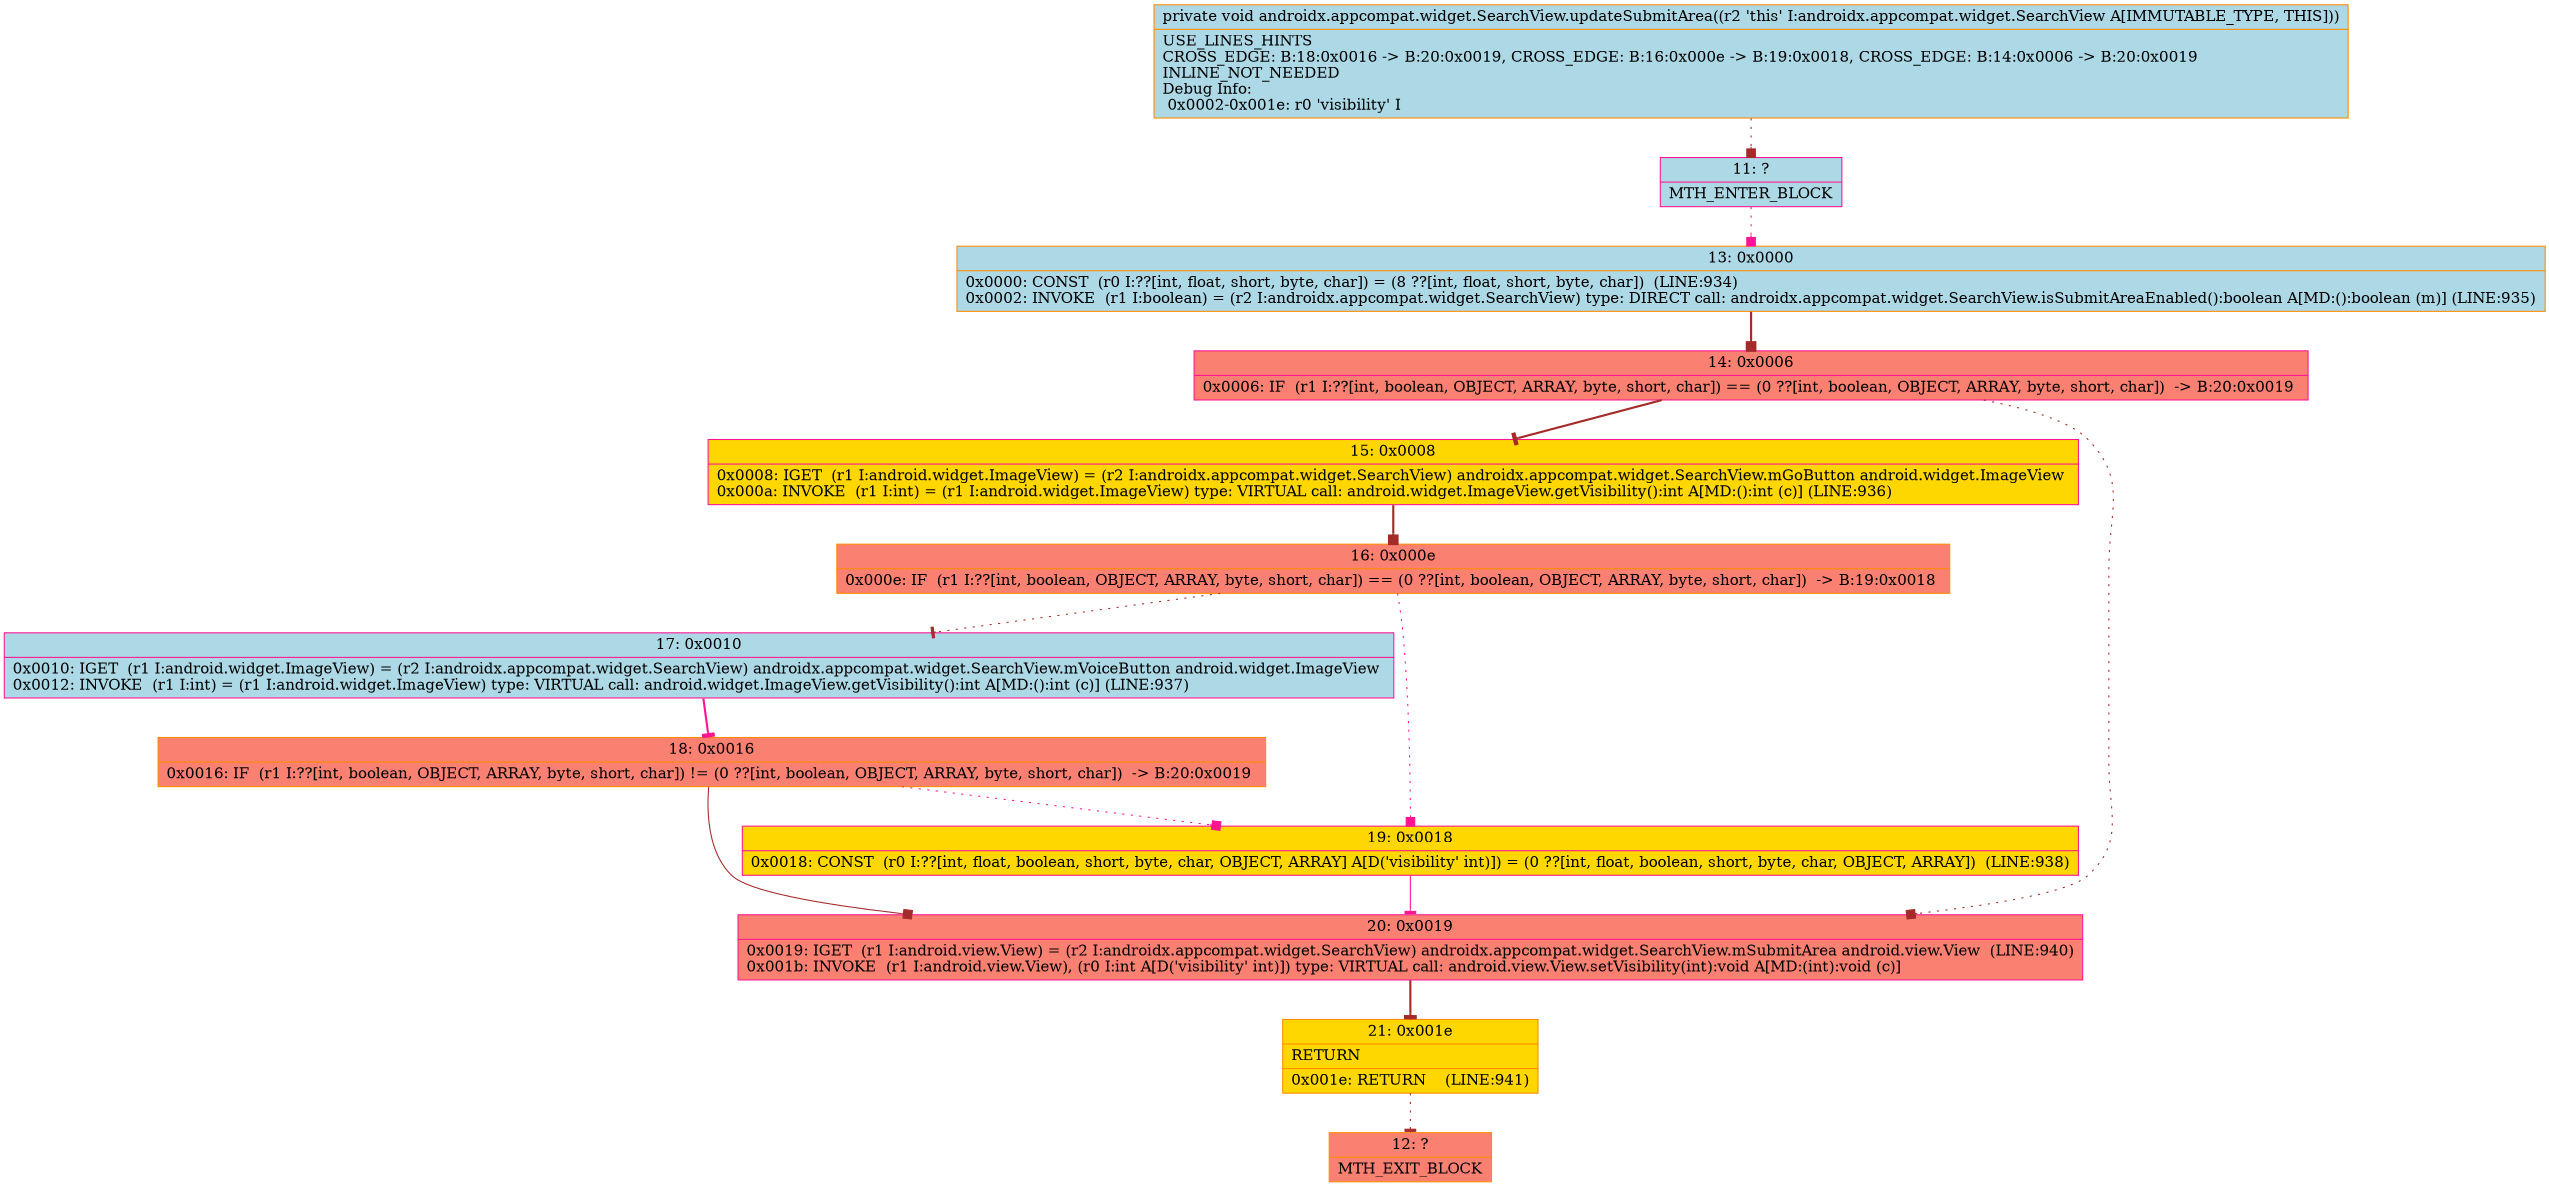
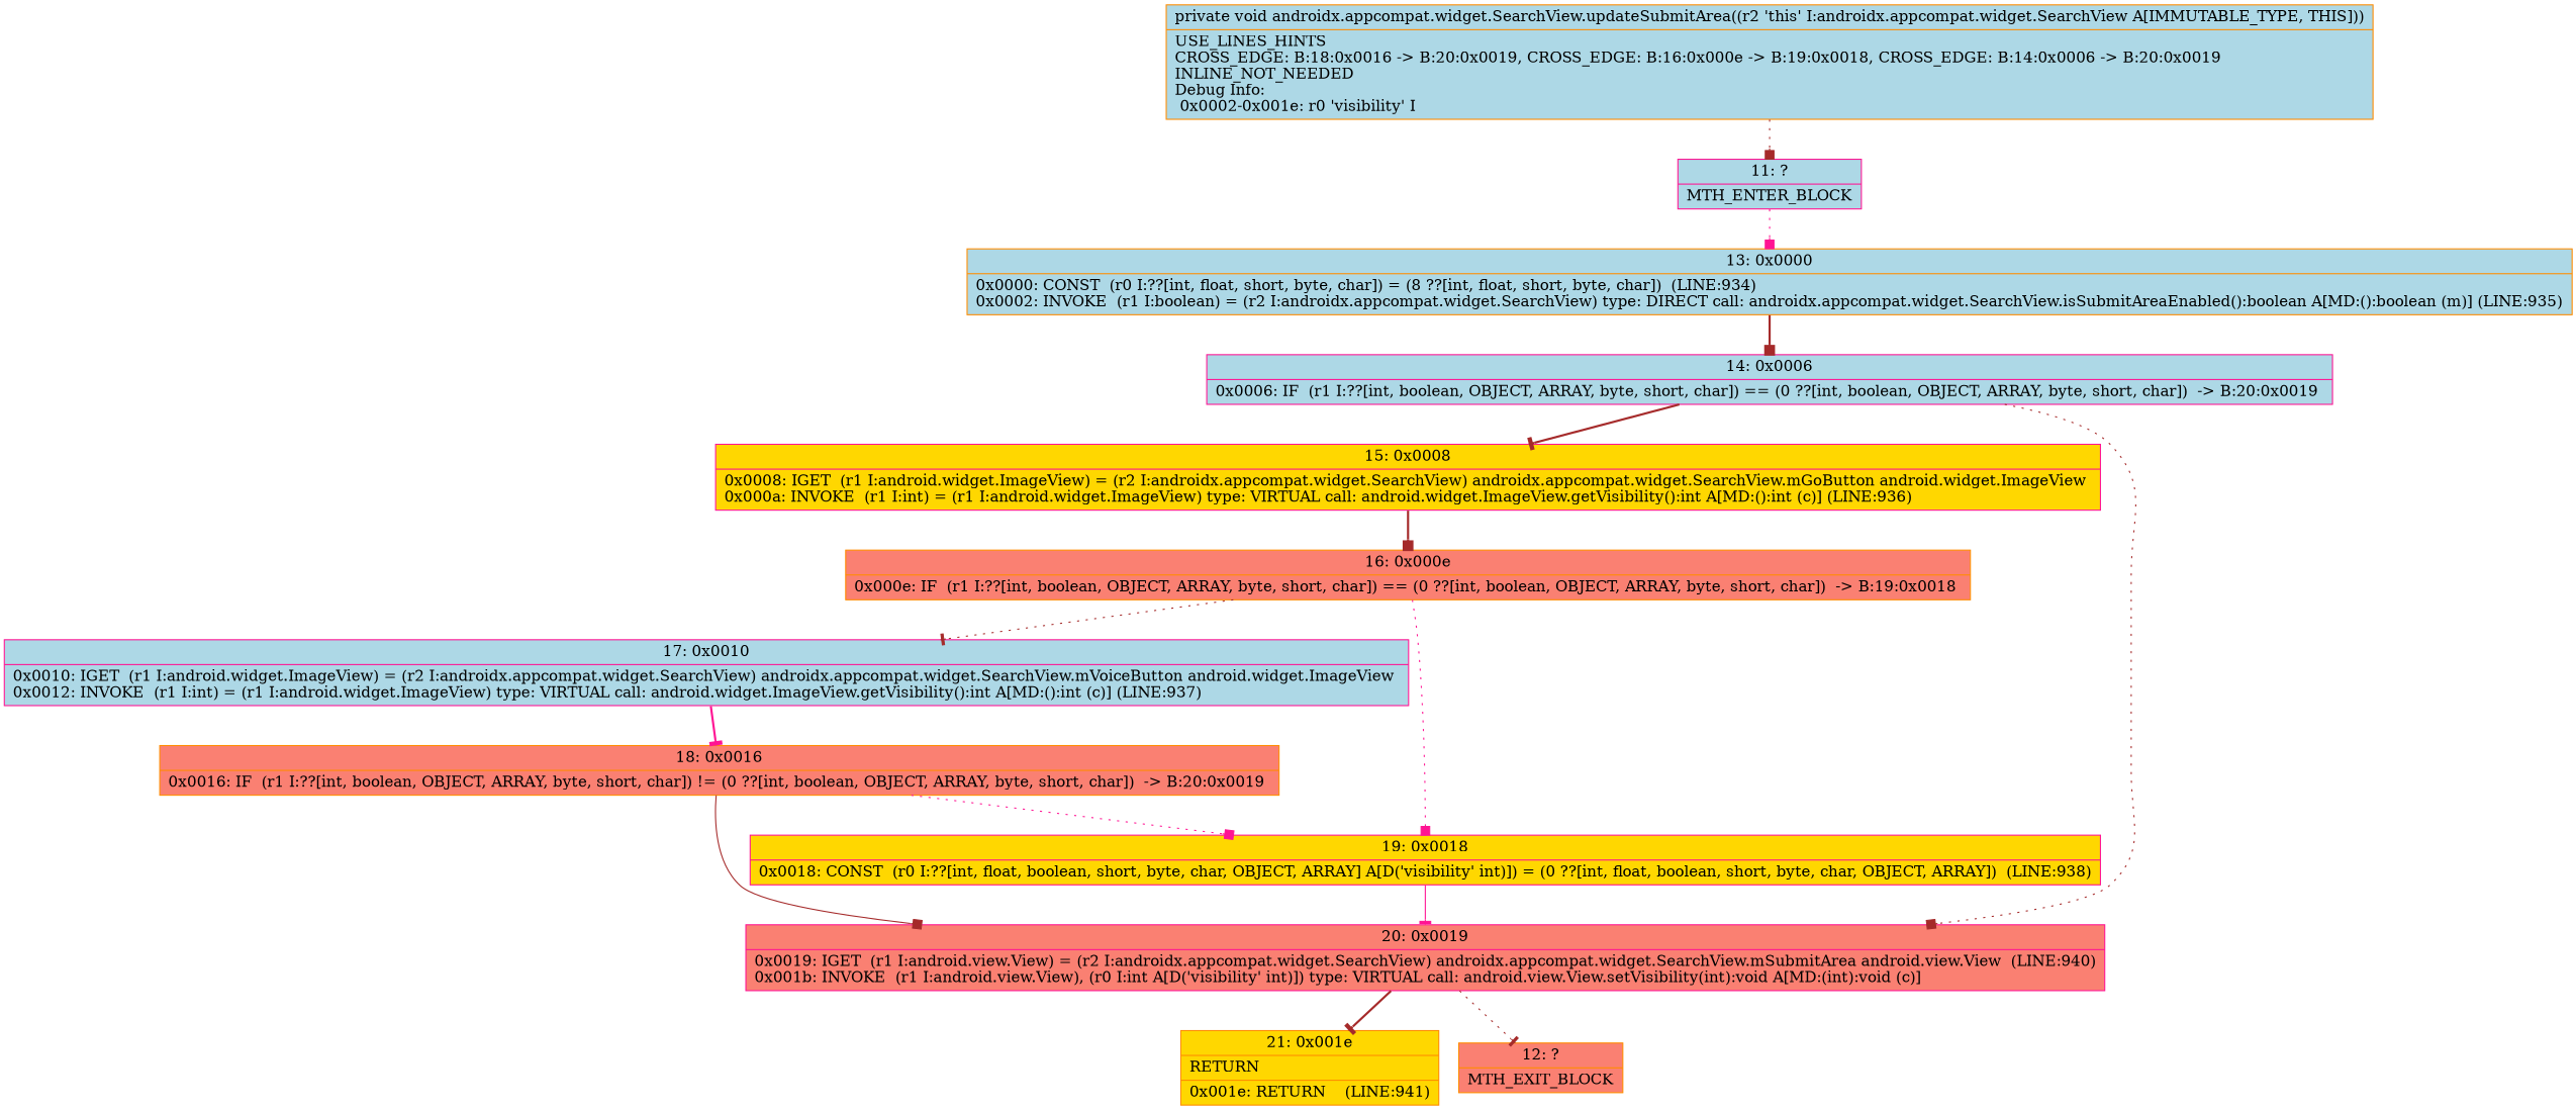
  digraph {
    node [color=deeppink fillcolor=salmon shape=record style=filled]
    edge [arrowhead=box color=brown style=dotted]
    n1 [fillcolor=lightblue label="{11\:\ ?|MTH_ENTER_BLOCK\l}"]
    n2 [color=darkorange fillcolor=lightblue label="{13\:\ 0x0000|0x0000: CONST  (r0 I:??[int, float, short, byte, char]) = (8 ??[int, float, short, byte, char])  (LINE:934)\l0x0002: INVOKE  (r1 I:boolean) = (r2 I:androidx.appcompat.widget.SearchView) type: DIRECT call: androidx.appcompat.widget.SearchView.isSubmitAreaEnabled():boolean A[MD:():boolean (m)] (LINE:935)\l}"]
-   n3 [label="{14\:\ 0x0006|0x0006: IF  (r1 I:??[int, boolean, OBJECT, ARRAY, byte, short, char]) == (0 ??[int, boolean, OBJECT, ARRAY, byte, short, char])  \-\> B:20:0x0019 \l}"]
+   n3 [fillcolor=lightblue label="{14\:\ 0x0006|0x0006: IF  (r1 I:??[int, boolean, OBJECT, ARRAY, byte, short, char]) == (0 ??[int, boolean, OBJECT, ARRAY, byte, short, char])  \-\> B:20:0x0019 \l}"]
    n4 [fillcolor=gold label="{15\:\ 0x0008|0x0008: IGET  (r1 I:android.widget.ImageView) = (r2 I:androidx.appcompat.widget.SearchView) androidx.appcompat.widget.SearchView.mGoButton android.widget.ImageView \l0x000a: INVOKE  (r1 I:int) = (r1 I:android.widget.ImageView) type: VIRTUAL call: android.widget.ImageView.getVisibility():int A[MD:():int (c)] (LINE:936)\l}"]
    n5 [label="{20\:\ 0x0019|0x0019: IGET  (r1 I:android.view.View) = (r2 I:androidx.appcompat.widget.SearchView) androidx.appcompat.widget.SearchView.mSubmitArea android.view.View  (LINE:940)\l0x001b: INVOKE  (r1 I:android.view.View), (r0 I:int A[D('visibility' int)]) type: VIRTUAL call: android.view.View.setVisibility(int):void A[MD:(int):void (c)]\l}"]
    n6 [color=darkorange label="{16\:\ 0x000e|0x000e: IF  (r1 I:??[int, boolean, OBJECT, ARRAY, byte, short, char]) == (0 ??[int, boolean, OBJECT, ARRAY, byte, short, char])  \-\> B:19:0x0018 \l}"]
    n7 [color=darkorange fillcolor=gold label="{21\:\ 0x001e|RETURN\l|0x001e: RETURN    (LINE:941)\l}"]
    n8 [fillcolor=lightblue label="{17\:\ 0x0010|0x0010: IGET  (r1 I:android.widget.ImageView) = (r2 I:androidx.appcompat.widget.SearchView) androidx.appcompat.widget.SearchView.mVoiceButton android.widget.ImageView \l0x0012: INVOKE  (r1 I:int) = (r1 I:android.widget.ImageView) type: VIRTUAL call: android.widget.ImageView.getVisibility():int A[MD:():int (c)] (LINE:937)\l}"]
    n9 [fillcolor=gold label="{19\:\ 0x0018|0x0018: CONST  (r0 I:??[int, float, boolean, short, byte, char, OBJECT, ARRAY] A[D('visibility' int)]) = (0 ??[int, float, boolean, short, byte, char, OBJECT, ARRAY])  (LINE:938)\l}"]
    n10 [color=darkorange label="{18\:\ 0x0016|0x0016: IF  (r1 I:??[int, boolean, OBJECT, ARRAY, byte, short, char]) != (0 ??[int, boolean, OBJECT, ARRAY, byte, short, char])  \-\> B:20:0x0019 \l}"]
    n11 [color=darkorange label="{12\:\ ?|MTH_EXIT_BLOCK\l}"]
    n12 [color=darkorange fillcolor=lightblue label="{private void androidx.appcompat.widget.SearchView.updateSubmitArea((r2 'this' I:androidx.appcompat.widget.SearchView A[IMMUTABLE_TYPE, THIS]))  | USE_LINES_HINTS\lCROSS_EDGE: B:18:0x0016 \-\> B:20:0x0019, CROSS_EDGE: B:16:0x000e \-\> B:19:0x0018, CROSS_EDGE: B:14:0x0006 \-\> B:20:0x0019\lINLINE_NOT_NEEDED\lDebug Info:\l  0x0002\-0x001e: r0 'visibility' I\l}"]
    n1 -> n2 [color=deeppink]
    n2 -> n3 [style=bold]
    n3 -> n4 [arrowhead=tee style=bold]
    n3 -> n5
    n4 -> n6 [style=bold]
    n5 -> n7 [arrowhead=tee style=bold]
    n6 -> n8 [arrowhead=tee]
    n6 -> n9 [color=deeppink]
-   n7 -> n11 [arrowhead=tee]
+   n5 -> n11 [arrowhead=tee]
    n8 -> n10 [arrowhead=tee color=deeppink style=bold]
    n9 -> n5 [arrowhead=tee color=deeppink style=solid]
    n10 -> n5 [style=solid]
    n10 -> n9 [color=deeppink]
    n12 -> n1
  }
